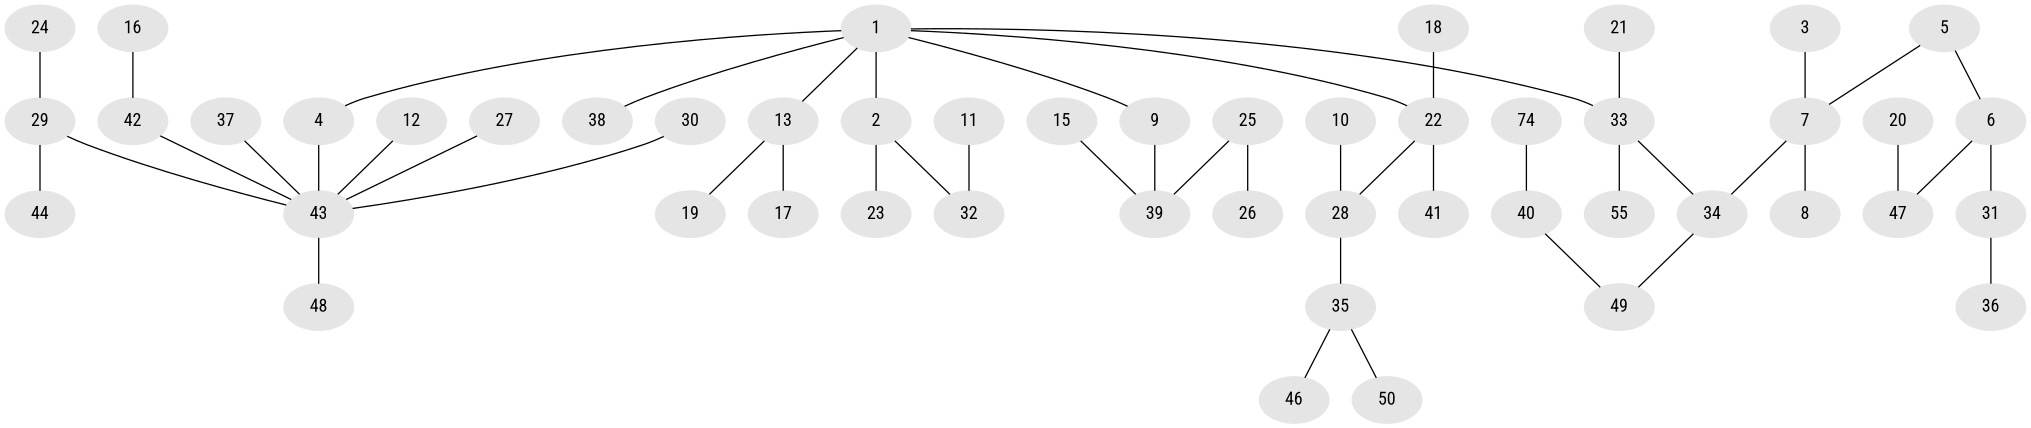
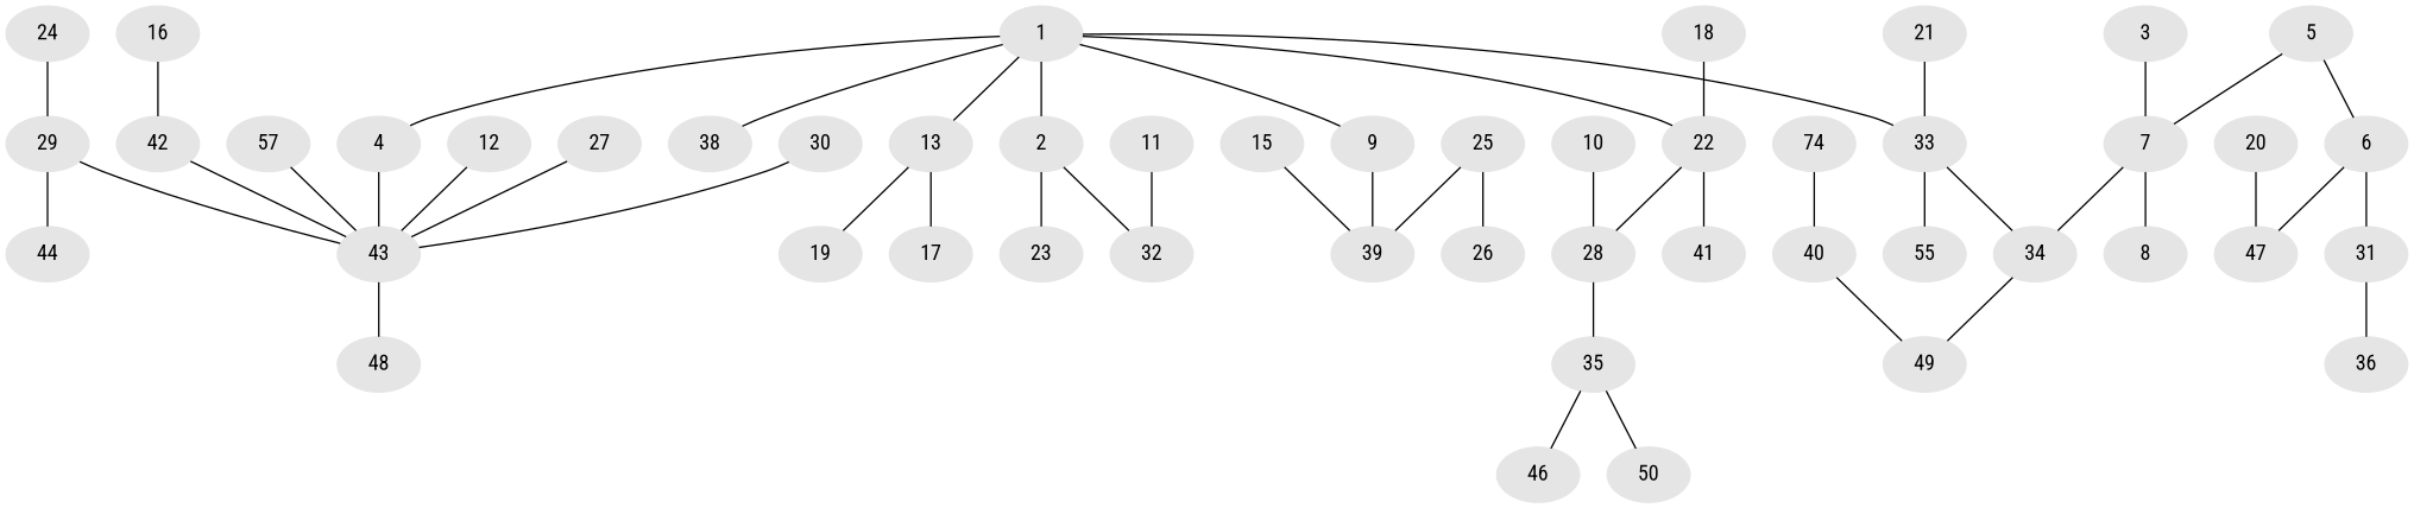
  graph {
    fontname="Roboto Condensed"
    node [color=gray90 fontname="Roboto Condensed" style=filled]
    edge [fontname="Roboto Condensed" weight=1.0]
    1
    2
    4
    9
    13
    22
    33
    38
    23
    32
    43
    39
    17
    19
    28
    41
    34
    n18 [label=55]
    3
    7
    8
    48
    5
    6
    31
    47
    36
    49
    10
    35
    11
    12
    n33 [label=74]
    40
    15
    16
    42
    18
    20
    21
    24
    29
    44
    25
    26
    27
    46
    50
    30
-   37
+   37 [label=57]
    1 -- 2
    1 -- 4
    1 -- 9
    1 -- 13
    1 -- 22
    1 -- 33
    1 -- 38
    2 -- 23
    2 -- 32
    4 -- 43
    9 -- 39
    13 -- 17
    13 -- 19
    22 -- 28
    22 -- 41
    33 -- 34
    33 -- n18
    43 -- 48
    28 -- 35
    34 -- 49
    3 -- 7
    7 -- 34
    7 -- 8
    5 -- 7
    5 -- 6
    6 -- 31
    6 -- 47
    31 -- 36
    10 -- 28
    35 -- 46
    35 -- 50
    11 -- 32
    12 -- 43
    n33 -- 40
    40 -- 49
    15 -- 39
    16 -- 42
    42 -- 43
    18 -- 22
    20 -- 47
    21 -- 33
    24 -- 29
    29 -- 43
    29 -- 44
    25 -- 39
    25 -- 26
    27 -- 43
    30 -- 43
    37 -- 43
  }
